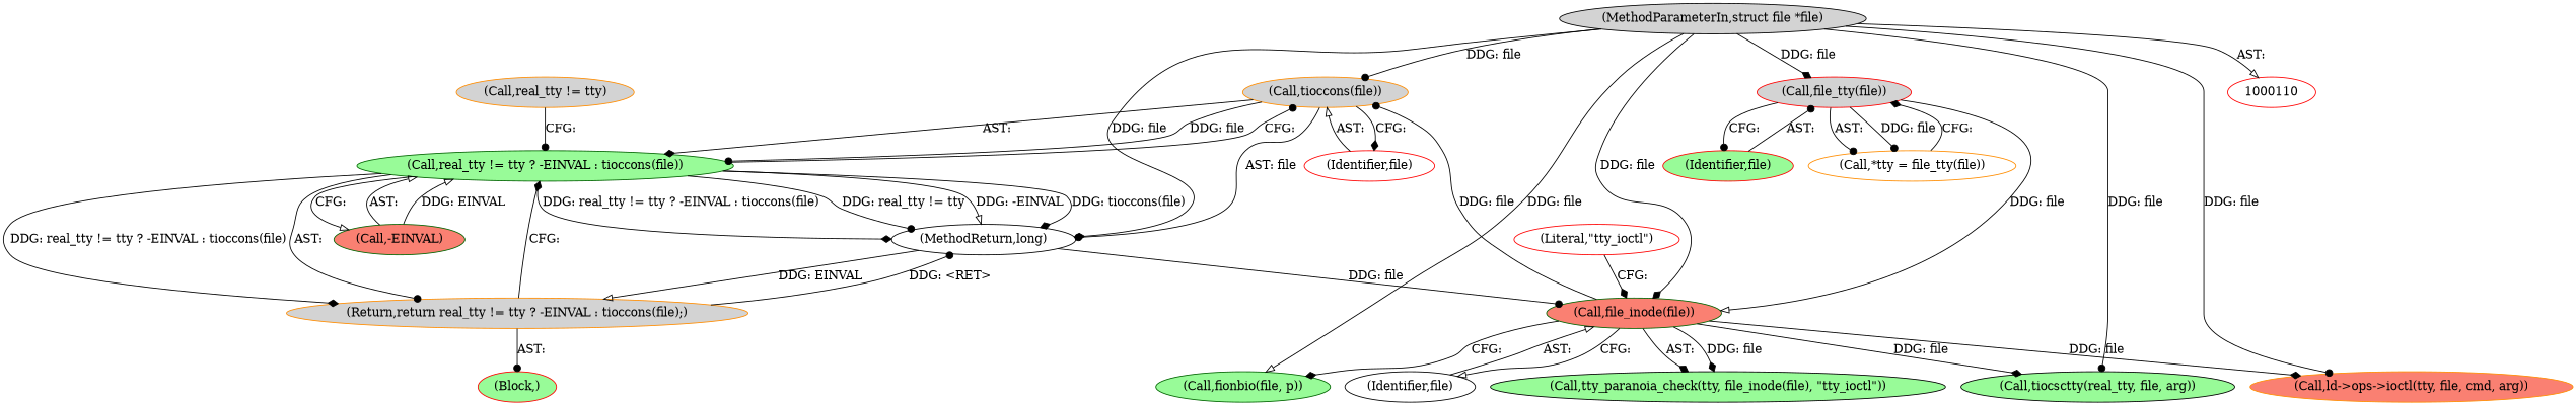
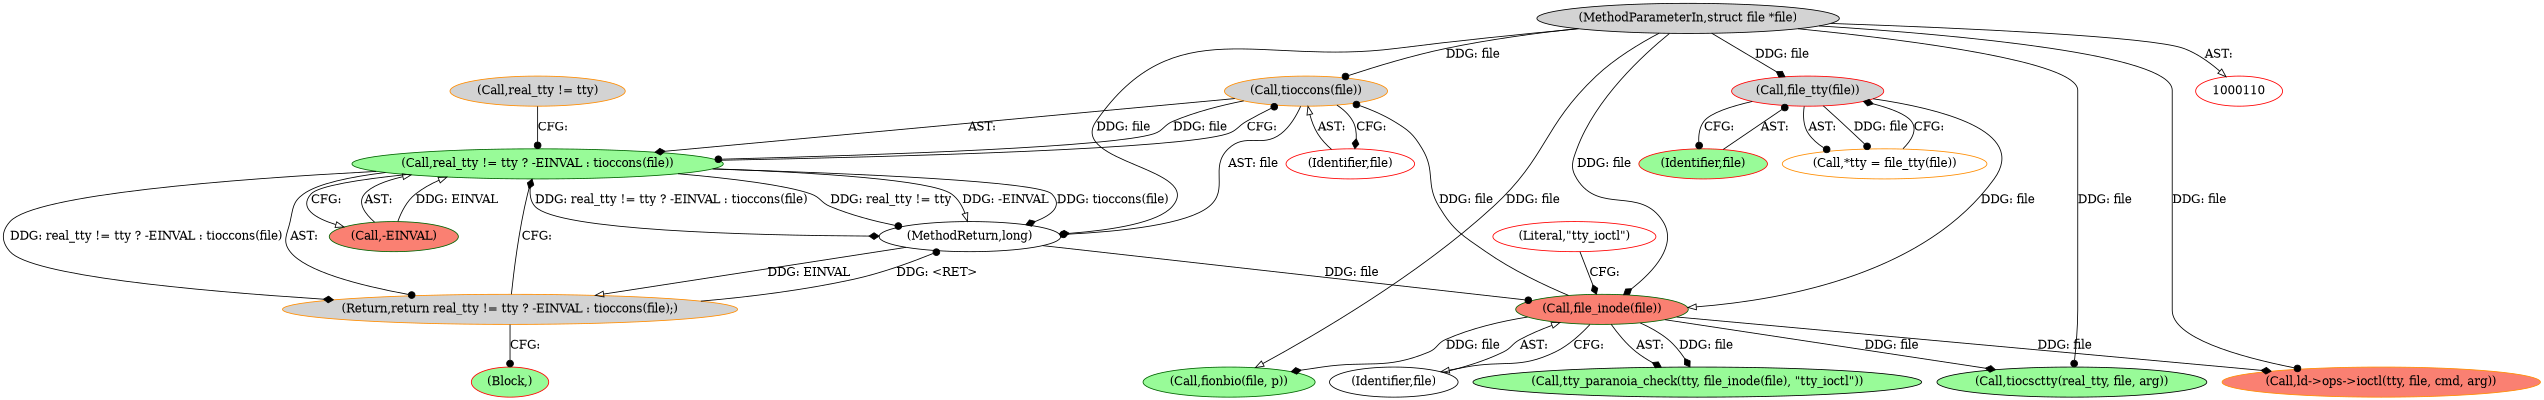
  digraph {
    node [color=red fillcolor=palegreen style=filled]
    edge [arrowhead=dot]
    n1 [color=darkorange fillcolor=lightgrey label="(Call,tioccons(file))"]
    n2 [color=darkgreen label="(Call,real_tty != tty ? -EINVAL : tioccons(file))"]
    n3 [fillcolor=white label="(Identifier,file)"]
    n4 [color=black fillcolor=white label="(MethodReturn,long)"]
    n5 [color=darkorange fillcolor=lightgrey label="(Return,return real_tty != tty ? -EINVAL : tioccons(file);)"]
    n6 [color=darkgreen fillcolor=salmon label="(Call,-EINVAL)"]
    n7 [color=darkgreen fillcolor=salmon label="(Call,file_inode(file))"]
    n8 [color=darkorange fillcolor=salmon label="(Call,ld->ops->ioctl(tty, file, cmd, arg))"]
    n9 [color=darkgreen label="(Call,fionbio(file, p))"]
    n10 [color=black label="(Call,tty_paranoia_check(tty, file_inode(file), \"tty_ioctl\"))"]
    n11 [color=black fillcolor=white label="(Identifier,file)"]
    n12 [color=black label="(Call,tiocsctty(real_tty, file, arg))"]
    n13 [fillcolor=lightgrey label="(Call,file_tty(file))"]
    n14 [label="(Identifier,file)"]
    n15 [color=darkorange fillcolor=white label="(Call,*tty = file_tty(file))"]
    n16 [color=black fillcolor=lightgrey label="(MethodParameterIn,struct file *file)"]
    1000110 [fillcolor=white]
    n18 [label="(Block,)"]
    n19 [color=darkorange fillcolor=lightgrey label="(Call,real_tty != tty)"]
    n20 [fillcolor=white label="(Literal,\"tty_ioctl\")"]
    n1 -> n2 [arrowhead=diamond label="AST: "]
    n1 -> n2 [label="DDG: file"]
    n1 -> n3 [arrowhead=diamond label="CFG: "]
    n1 -> n4 [label="AST: file"]
    n2 -> n1 [label="CFG: "]
    n2 -> n4 [label="DDG: real_tty != tty"]
    n2 -> n4 [arrowhead=onormal label="DDG: -EINVAL"]
    n2 -> n4 [arrowhead=diamond label="DDG: tioccons(file)"]
    n2 -> n4 [arrowhead=diamond label="DDG: real_tty != tty ? -EINVAL : tioccons(file)"]
    n2 -> n5 [label="AST: "]
    n2 -> n5 [arrowhead=diamond label="DDG: real_tty != tty ? -EINVAL : tioccons(file)"]
    n2 -> n6 [arrowhead=onormal label="CFG: "]
    n3 -> n1 [arrowhead=onormal label="AST: "]
    n4 -> n5 [arrowhead=onormal label="DDG: EINVAL"]
    n4 -> n7 [label="DDG: file"]
    n5 -> n2 [arrowhead=diamond label="CFG: "]
    n5 -> n4 [label="DDG: <RET>"]
-   n5 -> n18 [label="AST: "]
+   n5 -> n18 [label="CFG: "]
    n6 -> n2 [arrowhead=onormal label="AST: "]
    n6 -> n2 [arrowhead=onormal label="DDG: EINVAL"]
    n7 -> n1 [label="DDG: file"]
    n7 -> n8 [arrowhead=diamond label="DDG: file"]
-   n7 -> n9 [arrowhead=diamond label="CFG: "]
+   n7 -> n9 [arrowhead=diamond label="DDG: file"]
    n7 -> n10 [arrowhead=diamond label="AST: "]
    n7 -> n10 [arrowhead=diamond label="DDG: file"]
    n7 -> n11 [arrowhead=onormal label="CFG: "]
    n7 -> n12 [arrowhead=diamond label="DDG: file"]
    n11 -> n7 [arrowhead=onormal label="AST: "]
    n13 -> n7 [arrowhead=onormal label="DDG: file"]
    n13 -> n14 [label="CFG: "]
    n13 -> n15 [label="AST: "]
    n13 -> n15 [label="DDG: file"]
    n14 -> n13 [label="AST: "]
    n15 -> n13 [arrowhead=diamond label="CFG: "]
    n16 -> n1 [label="DDG: file"]
    n16 -> n4 [arrowhead=diamond label="DDG: file"]
    n16 -> n7 [arrowhead=diamond label="DDG: file"]
    n16 -> n8 [label="DDG: file"]
    n16 -> n9 [arrowhead=onormal label="DDG: file"]
    n16 -> n12 [label="DDG: file"]
    n16 -> n13 [arrowhead=diamond label="DDG: file"]
    n16 -> 1000110 [arrowhead=onormal label="AST: "]
    n19 -> n2 [label="CFG: "]
    n20 -> n7 [arrowhead=diamond label="CFG: "]
  }
